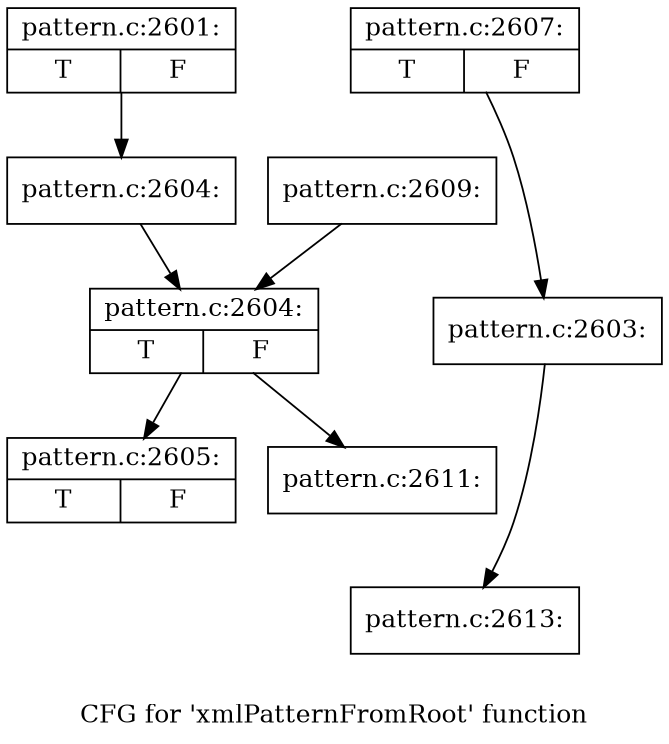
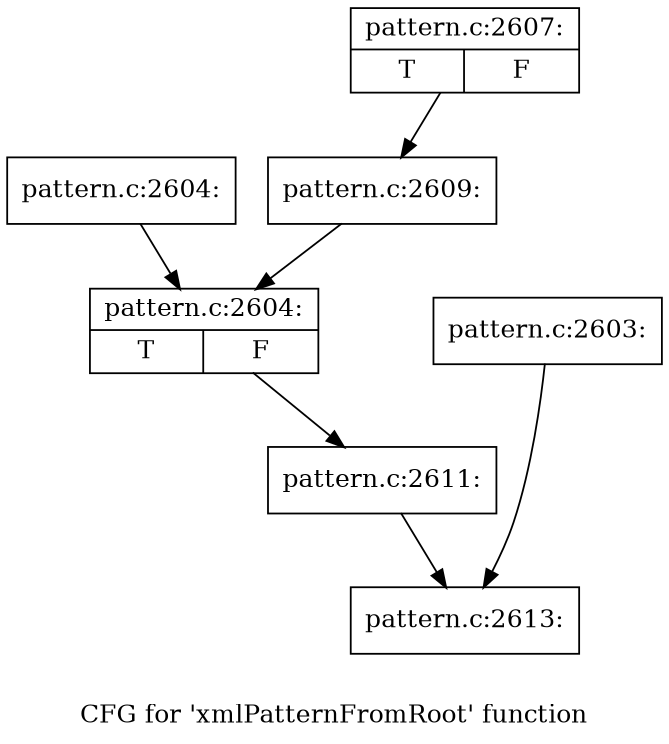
  digraph {
    label="CFG for 'xmlPatternFromRoot' function"
    node [shape=record]
-   n1 [label="{pattern.c:2601:|{<s0>T|<s1>F}}"]
    n2 [label="{pattern.c:2604:}"]
    n3 [label="{pattern.c:2603:}"]
    n4 [label="{pattern.c:2613:}"]
    n5 [label="{pattern.c:2604:|{<s0>T|<s1>F}}"]
-   n6 [label="{pattern.c:2605:|{<s0>T|<s1>F}}"]
    n7 [label="{pattern.c:2611:}"]
    n8 [label="{pattern.c:2607:|{<s0>T|<s1>F}}"]
    n9 [label="{pattern.c:2609:}"]
-   n1 -> n2
    n2 -> n5
    n3 -> n4
-   n5 -> n6
    n5 -> n7
-   n8 -> n3
+   n7 -> n4
+   n8 -> n9
    n9 -> n5
  }
